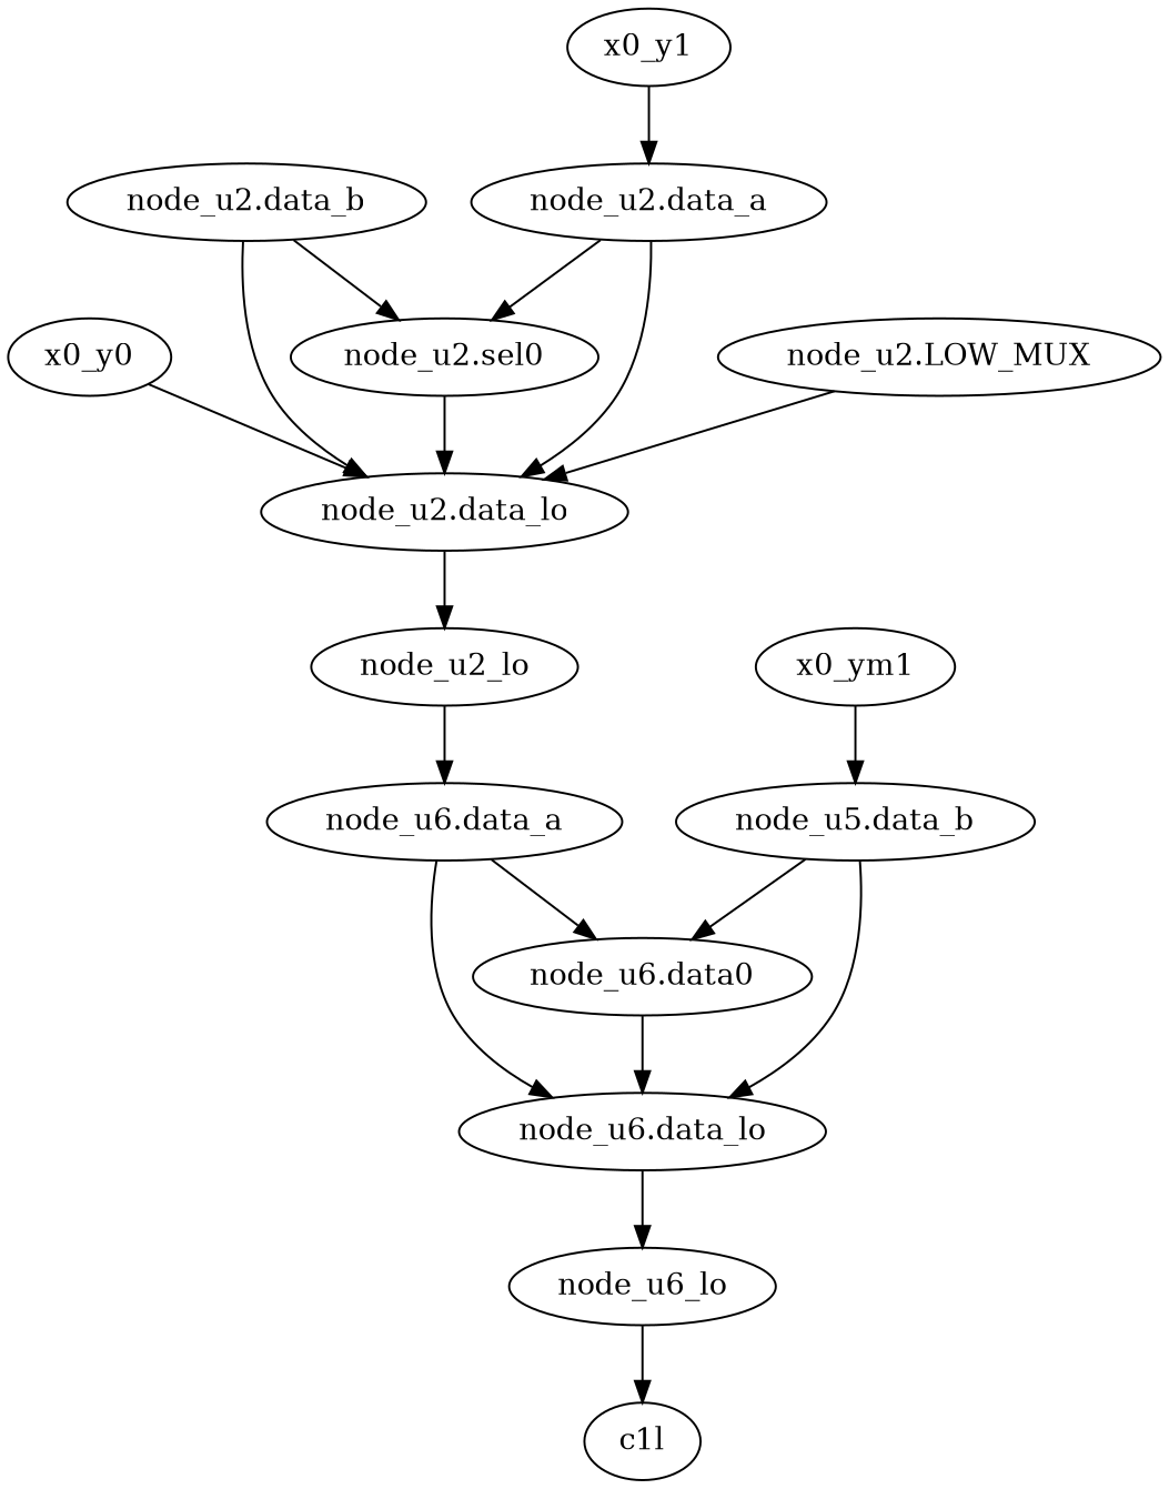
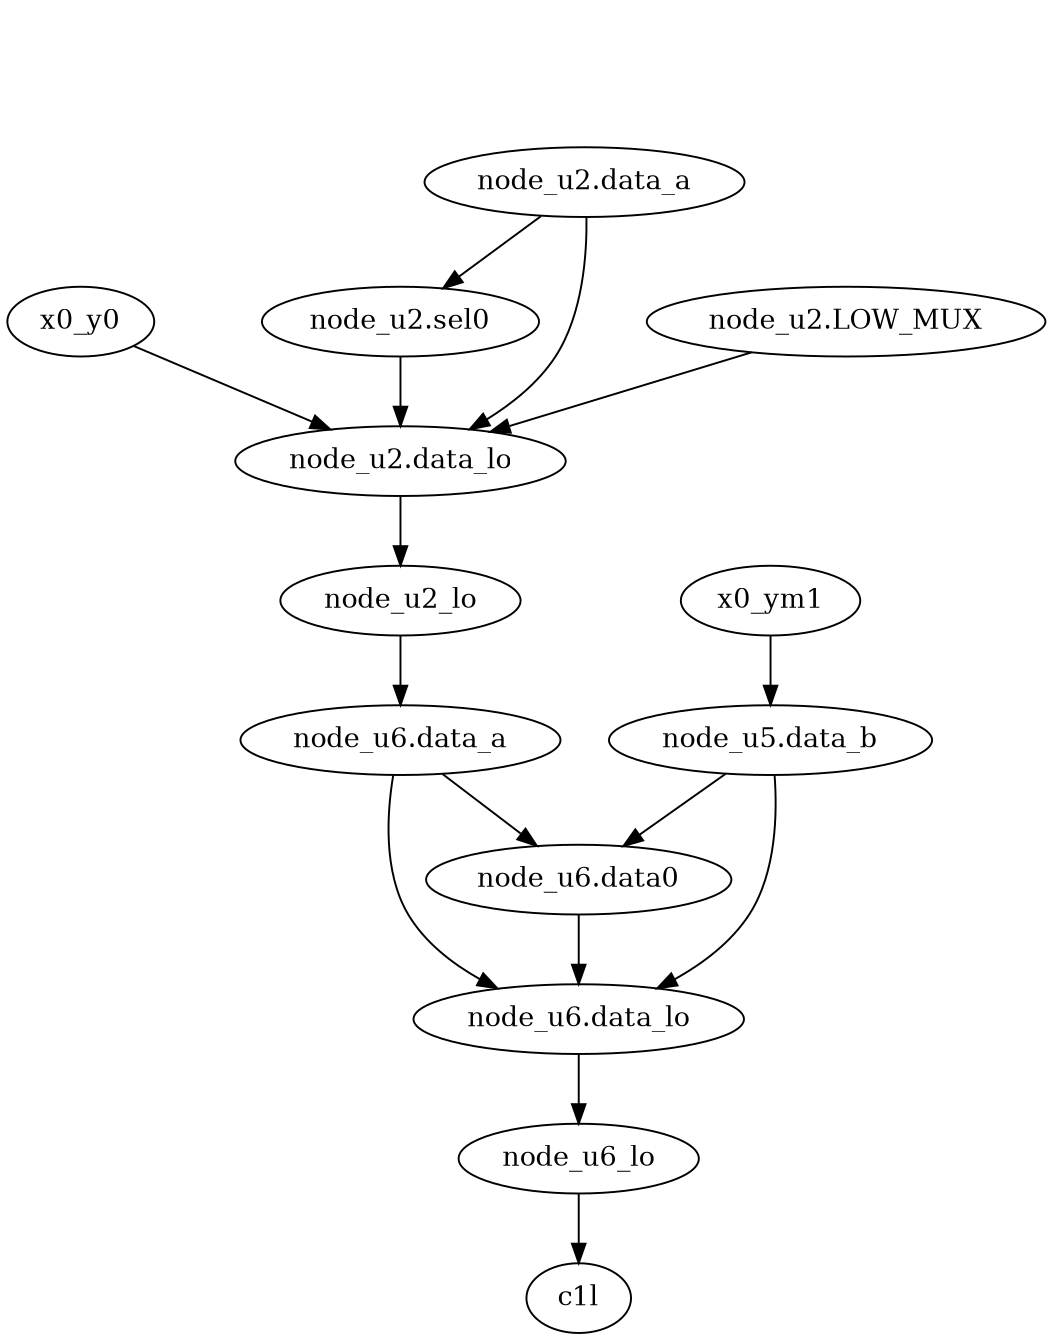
  strict digraph {
    fontname="DejaVu Serif"
    node [complexity=5 fontname="DejaVu Serif" importance=1.30193436195 rank=0.162741795244]
    edge [fontname="DejaVu Serif"]
    node_u6_lo [complexity=2 importance=0.0180933172955 rank=0.00904665864774]
    c1l [complexity=0 importance=0.00882621385921 rank=0.0]
    n3 [importance=0.191636901261 label="node_u5.data_b" rank=0.0383273802521]
    "node_u6.data_lo" [complexity=2 importance=0.0282435514168 rank=0.0141217757084]
    n5 [complexity=3 importance=0.0926737555011 label="node_u6.data0" rank=0.0308912518337]
    "node_u6.data_a" [importance=0.194059965461 rank=0.0388119930921]
    x0_y0 [complexity=8]
    "node_u2.data_lo" [importance=0.212796204929 rank=0.0425592409858]
-   "node_u2.data_b" [complexity=8 importance=1.29774161361 rank=0.162217701701]
    "node_u2.sel0" [complexity=6 importance=0.645726111674 rank=0.107621018612]
    node_u2_lo [importance=0.203100203055 rank=0.0406200406111]
-   x0_y1 [complexity=8]
    "node_u2.data_a" [complexity=8 importance=1.29774161361 rank=0.162217701701]
    "node_u2.LOW_MUX" [complexity=7 importance=0.429785158206 rank=0.0613978797437]
    x0_ym1 [importance=0.195829649608 rank=0.0391659299217]
    node_u6_lo -> c1l
    n3 -> "node_u6.data_lo"
    n3 -> n5
    "node_u6.data_lo" -> node_u6_lo
    n5 -> "node_u6.data_lo"
    "node_u6.data_a" -> "node_u6.data_lo"
    "node_u6.data_a" -> n5
    x0_y0 -> "node_u2.data_lo"
    "node_u2.data_lo" -> node_u2_lo
-   "node_u2.data_b" -> "node_u2.data_lo"
-   "node_u2.data_b" -> "node_u2.sel0"
    "node_u2.sel0" -> "node_u2.data_lo"
    node_u2_lo -> "node_u6.data_a"
-   x0_y1 -> "node_u2.data_a"
    "node_u2.data_a" -> "node_u2.data_lo"
    "node_u2.data_a" -> "node_u2.sel0"
    "node_u2.LOW_MUX" -> "node_u2.data_lo"
    x0_ym1 -> n3
  }
